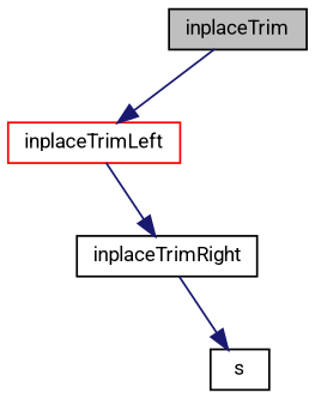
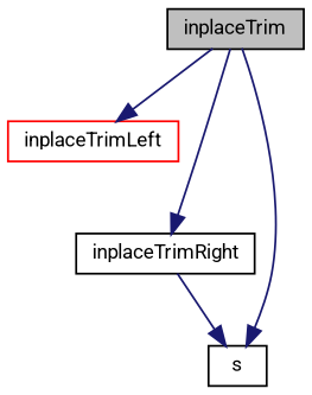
  digraph {
    fontname=Roboto
    rankdir=TB
    node [color=black fontname=Roboto fontsize=10 shape=record]
    edge [color=midnightblue fontname=Roboto fontsize=10 labelfontname=Helvetica labelfontsize=10 style=solid]
    n1 [fillcolor=grey75 fontcolor=black height=0.2 label=inplaceTrim style=filled width=0.4]
    n2 [color=red height=0.2 label=inplaceTrimLeft width=0.4]
    n3 [height=0.2 label=s width=0.4]
    n4 [height=0.2 label=inplaceTrimRight width=0.4]
    n1 -> n2
-   n2 -> n4
+   n1 -> n3
+   n1 -> n4
    n4 -> n3
  }
